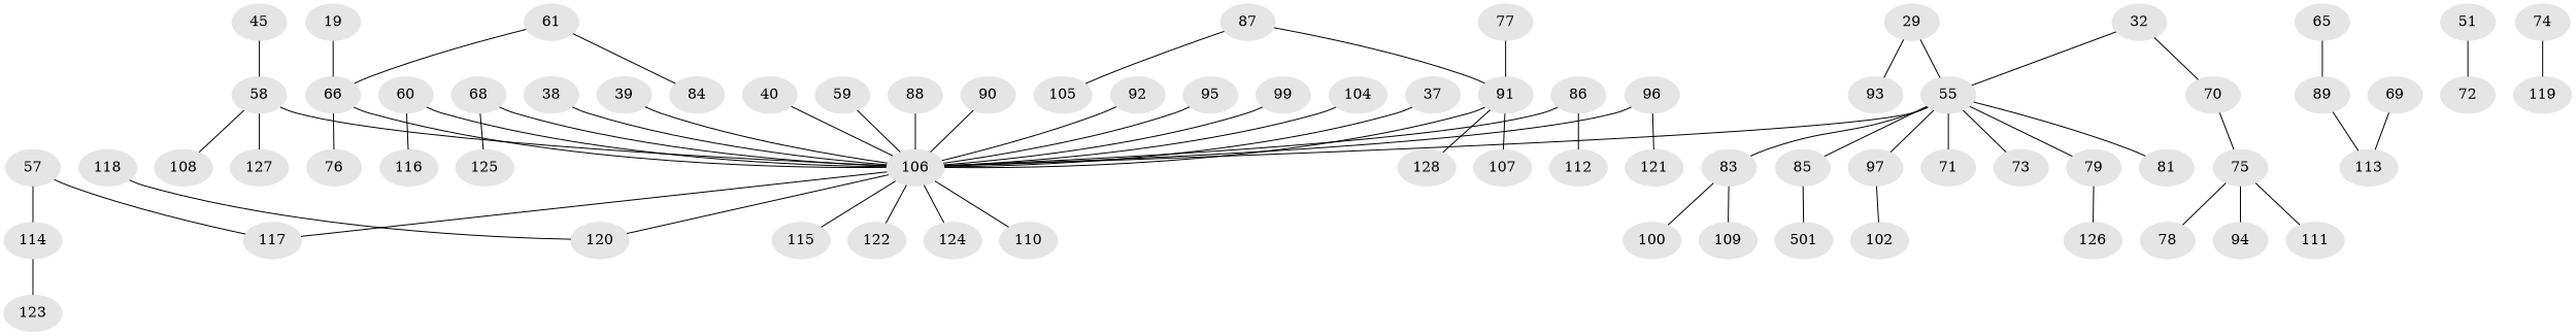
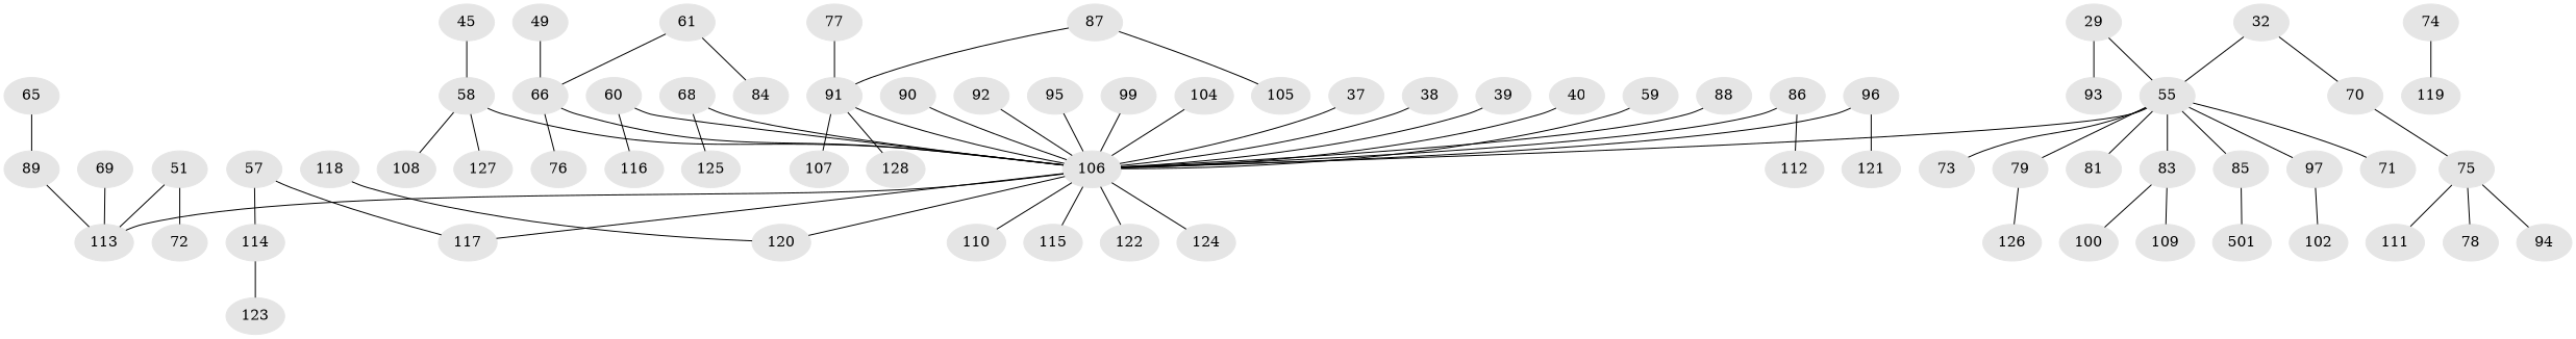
  graph {
    node [color=gray90 style=filled]
    55 [super="+14+15+33+16+36+42"]
    106 [super="+2+3+5+10+4+7+35+52+54+53+63+80+82"]
    71
    73
    79 [super="+62"]
    81
    83 [super="+67"]
    85
    97 [super="+27"]
    29
    93
    32
    70
    75
    113 [super="+34"]
    110
    115
    117
    120 [super="+64"]
    122
    124
    37
    38
    39
    40
    58 [super="+44"]
    108
    127
    45
    66 [super="+17+30+46"]
    76
-   49 [label=19]
+   49
    51
    72
    126
    100
    109
    n38 [label=501]
    102
    57 [super="+50"]
    114
    123
    59
    60
    116
    61
    84
    89 [super="+47"]
    65
    68
    125
    69
    78
    94
    111
    74
    119
    91 [super="+56"]
    107
    128
    77
    86
    112
    87
    105
    88
    90
    92
    95
    96
    121
    99
    104
    118
    55 -- 106
    55 -- 71
    55 -- 73
    55 -- 79
    55 -- 81
    55 -- 83
    55 -- 85
    55 -- 97
+   106 -- 113
    106 -- 110
    106 -- 115
    106 -- 117
    106 -- 120
    106 -- 122
    106 -- 124
    79 -- 126
    83 -- 100
    83 -- 109
    85 -- n38
    97 -- 102
    29 -- 55
    29 -- 93
    32 -- 55
    32 -- 70
    70 -- 75
    75 -- 78
    75 -- 94
    75 -- 111
    37 -- 106
    38 -- 106
    39 -- 106
    40 -- 106
    58 -- 106
    58 -- 108
    58 -- 127
    45 -- 58
    66 -- 106
    66 -- 76
    49 -- 66
+   51 -- 113
    51 -- 72
    57 -- 117
    57 -- 114
    114 -- 123
    59 -- 106
    60 -- 106
    60 -- 116
    61 -- 66
    61 -- 84
    89 -- 113
    65 -- 89
    68 -- 106
    68 -- 125
    69 -- 113
    74 -- 119
    91 -- 106
    91 -- 107
    91 -- 128
    77 -- 91
    86 -- 106
    86 -- 112
    87 -- 91
    87 -- 105
    88 -- 106
    90 -- 106
    92 -- 106
    95 -- 106
    96 -- 106
    96 -- 121
    99 -- 106
    104 -- 106
    118 -- 120
  }
